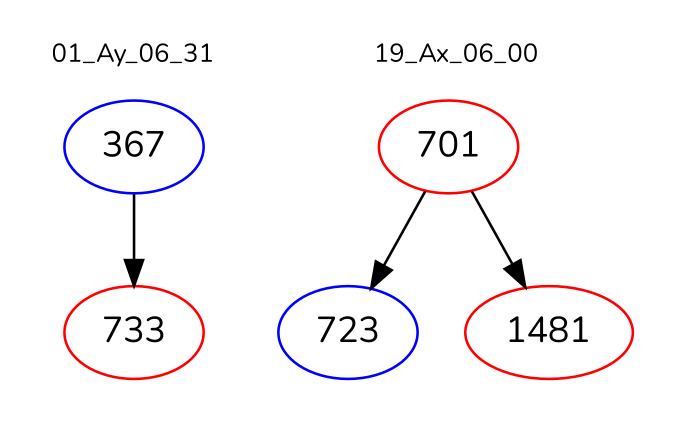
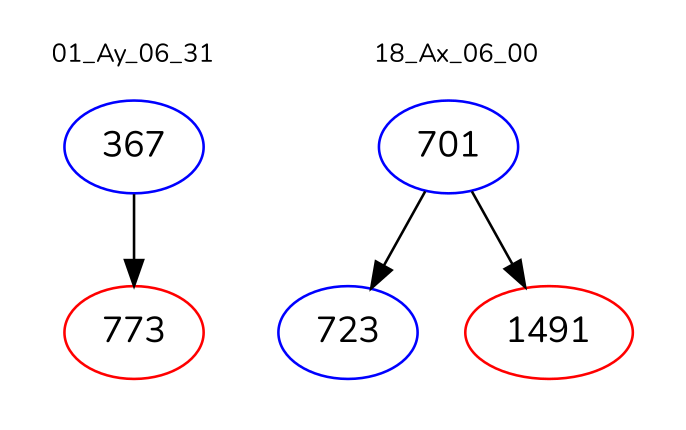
  digraph {
    fontname=Nunito
    node [color=blue fontname=Nunito]
    edge [color=black fontname=Nunito]
    n1 [label=367]
-   n2 [color=red label=733]
-   n3 [color=red label=701]
+   n2 [color=red label=773]
+   n3 [label=701]
    n4 [label=723]
-   n5 [color=red label=1481]
+   n5 [color=red label=1491]
    subgraph cluster_1 {
      color=white
      fontsize=10
      label="01_Ay_06_31"
      n1
      n2
    }
    subgraph cluster_2 {
      color=white
      fontsize=10
-     label="19_Ax_06_00"
+     label="18_Ax_06_00"
      n3
      n4
      n5
    }
    n1 -> n2
    n3 -> n4
    n3 -> n5
  }
